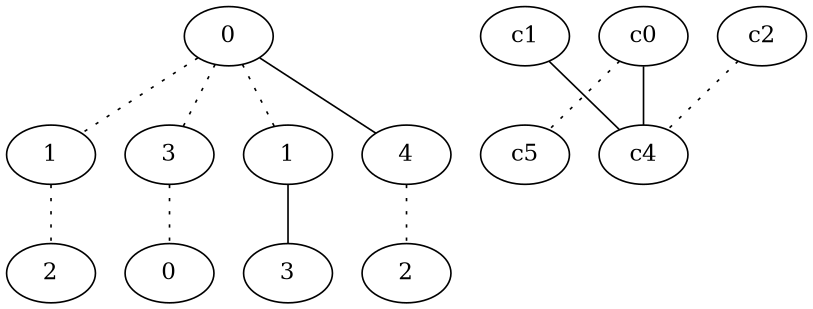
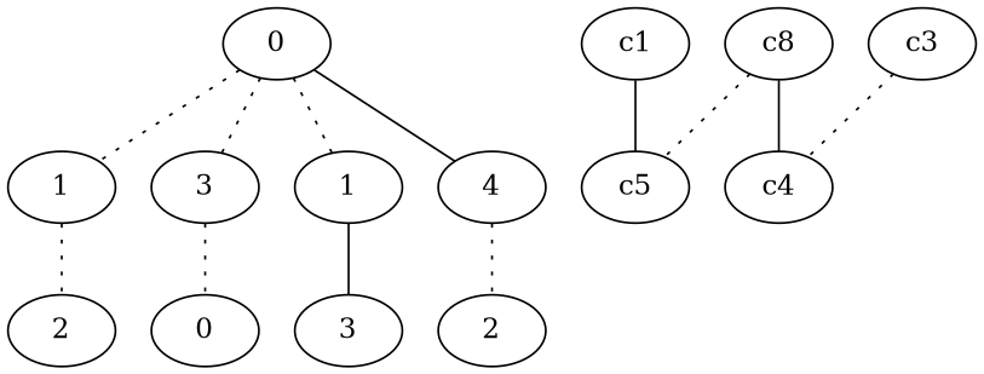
  graph {
    edge [style=dotted]
    n1 [label=0]
    n2 [label=1]
    n3 [label=3]
    n4 [label=1]
    n5 [label=4]
    n6 [label=2]
    n7 [label=0]
    n8 [label=3]
    n9 [label=2]
    n10 [label=c5]
-   c0
+   c0 [label=c8]
    c4
    c1
-   c2
+   c2 [label=c3]
    n1 -- n2
    n1 -- n3
    n1 -- n4
    n1 -- n5 [style=""]
    n2 -- n6
    n3 -- n7
    n4 -- n8 [style=""]
    n5 -- n9
    c0 -- n10
    c0 -- c4 [style=""]
-   c1 -- c4 [style=""]
+   c1 -- n10 [style=""]
    c2 -- c4
  }
